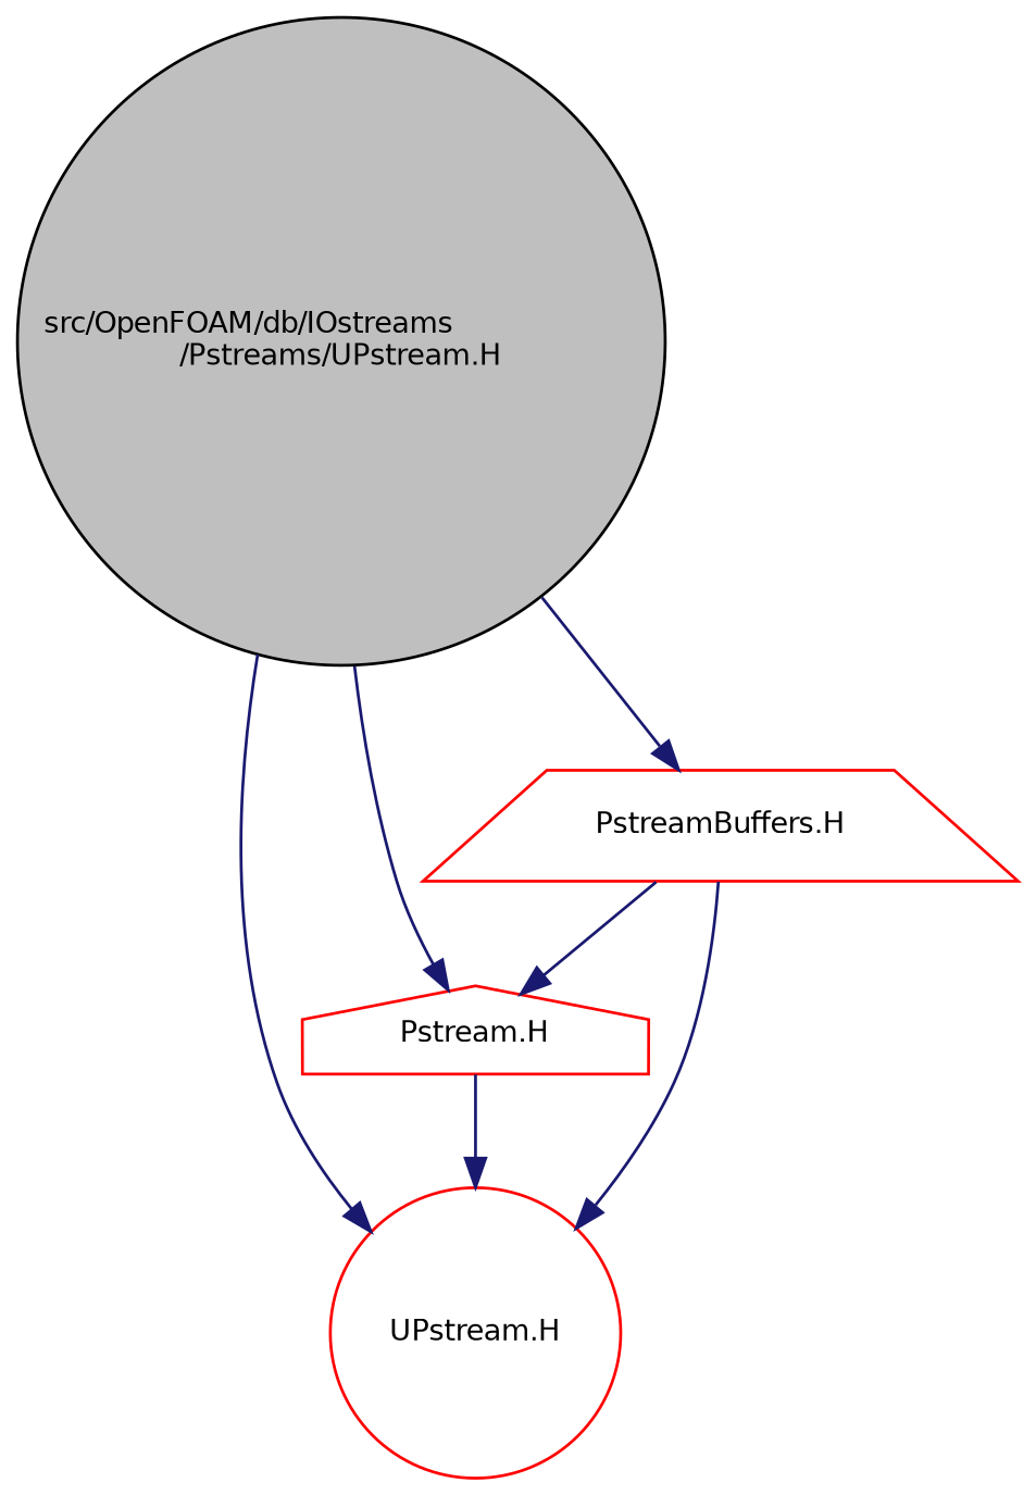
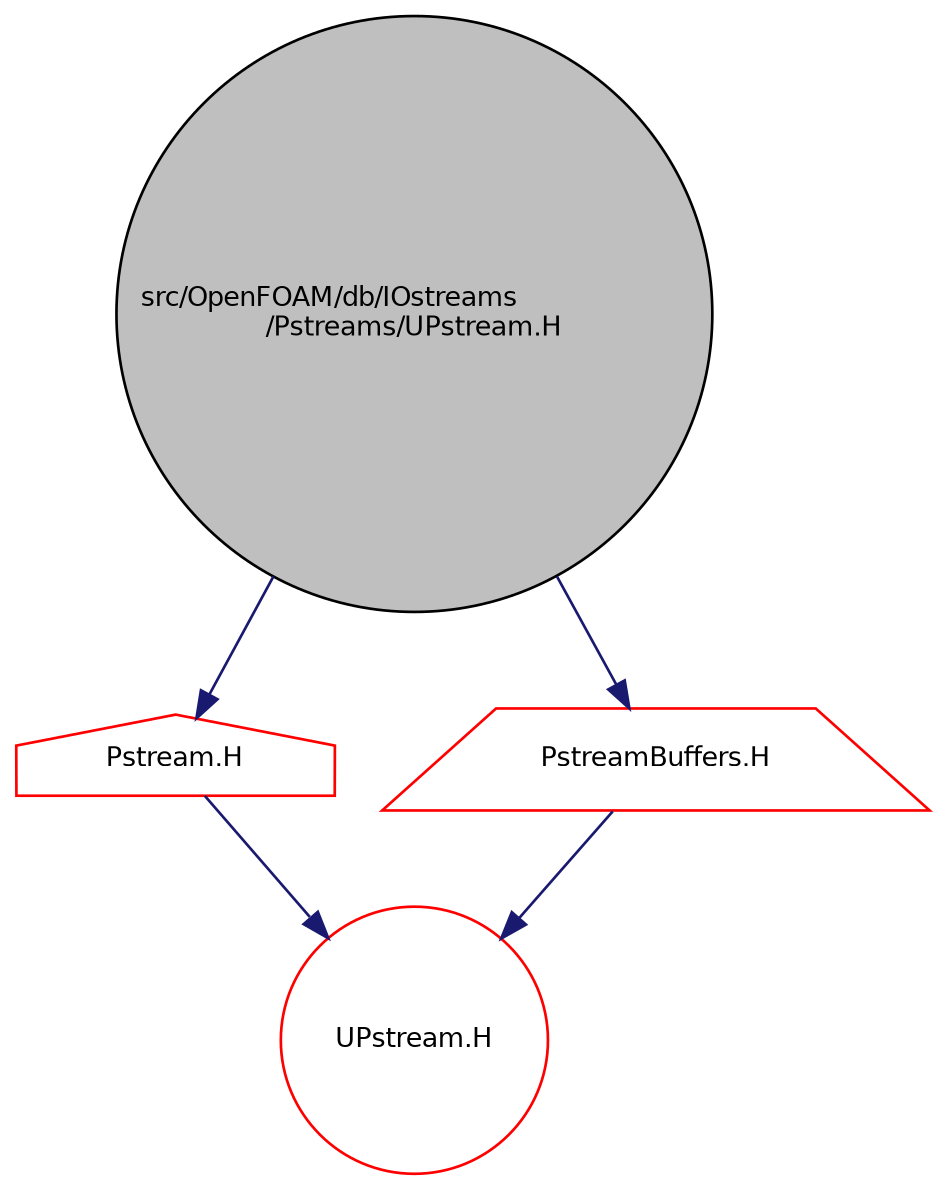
  digraph {
    node [color=red fontname=Helvetica fontsize=10 shape=circle]
    edge [color=midnightblue fontname=Helvetica fontsize=10 labelfontname=Helvetica labelfontsize=10 style=solid]
    n1 [color=black fillcolor=grey75 fontcolor=black height=0.2 label="src/OpenFOAM/db/IOstreams\l/Pstreams/UPstream.H" style=filled width=0.4]
    n2 [height=0.2 label="Pstream.H" shape=house width=0.4]
    n3 [height=0.2 label="UPstream.H" width=0.4]
    n4 [height=0.2 label="PstreamBuffers.H" shape=trapezium width=0.4]
    n1 -> n2
-   n1 -> n3
    n1 -> n4
    n2 -> n3
-   n4 -> n2
    n4 -> n3
  }
